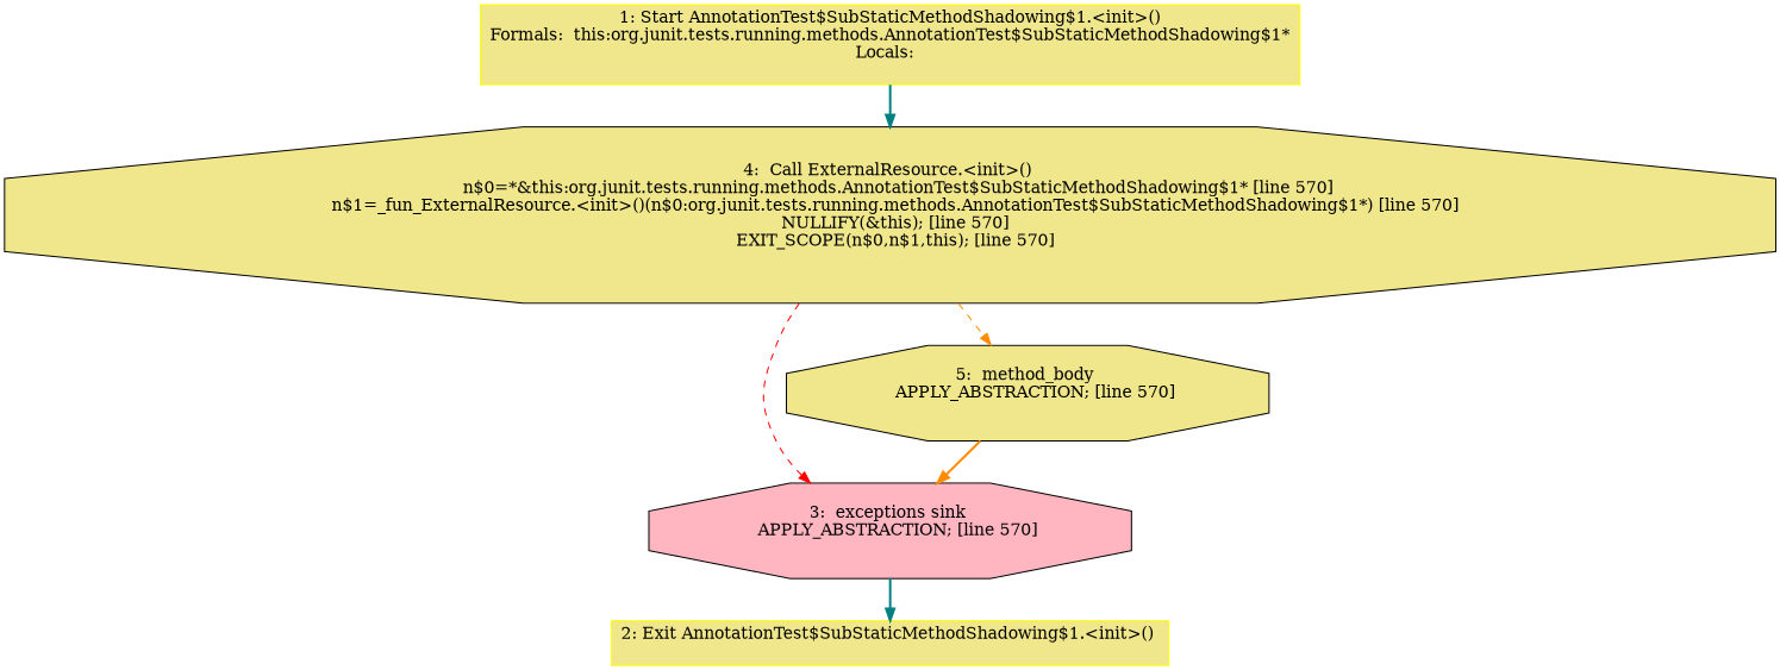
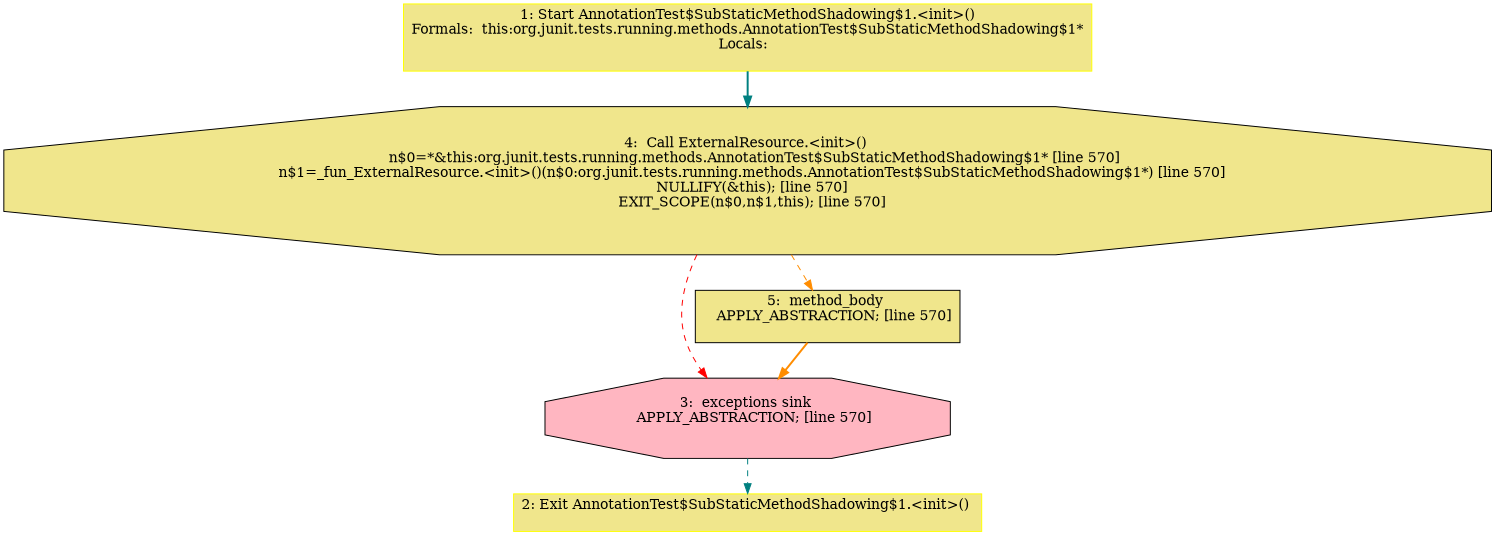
  digraph {
    node [fillcolor=khaki shape=box style=filled]
    edge [color=teal style=bold]
    n1 [color=yellow label="1: Start AnnotationTest$SubStaticMethodShadowing$1.<init>()\nFormals:  this:org.junit.tests.running.methods.AnnotationTest$SubStaticMethodShadowing$1*\nLocals:  \n  "]
    n2 [label="4:  Call ExternalResource.<init>() \n   n$0=*&this:org.junit.tests.running.methods.AnnotationTest$SubStaticMethodShadowing$1* [line 570]\n  n$1=_fun_ExternalResource.<init>()(n$0:org.junit.tests.running.methods.AnnotationTest$SubStaticMethodShadowing$1*) [line 570]\n  NULLIFY(&this); [line 570]\n  EXIT_SCOPE(n$0,n$1,this); [line 570]\n " shape=octagon]
    n3 [fillcolor=lightpink label="3:  exceptions sink \n   APPLY_ABSTRACTION; [line 570]\n " shape=octagon]
-   n4 [label="5:  method_body \n   APPLY_ABSTRACTION; [line 570]\n " shape=octagon]
+   n4 [label="5:  method_body \n   APPLY_ABSTRACTION; [line 570]\n "]
    n5 [color=yellow label="2: Exit AnnotationTest$SubStaticMethodShadowing$1.<init>() \n  "]
    n1 -> n2
    n2 -> n3 [color=red style=dashed]
    n2 -> n4 [color=darkorange style=dashed]
-   n3 -> n5
+   n3 -> n5 [style=dashed]
    n4 -> n3 [color=darkorange]
  }
